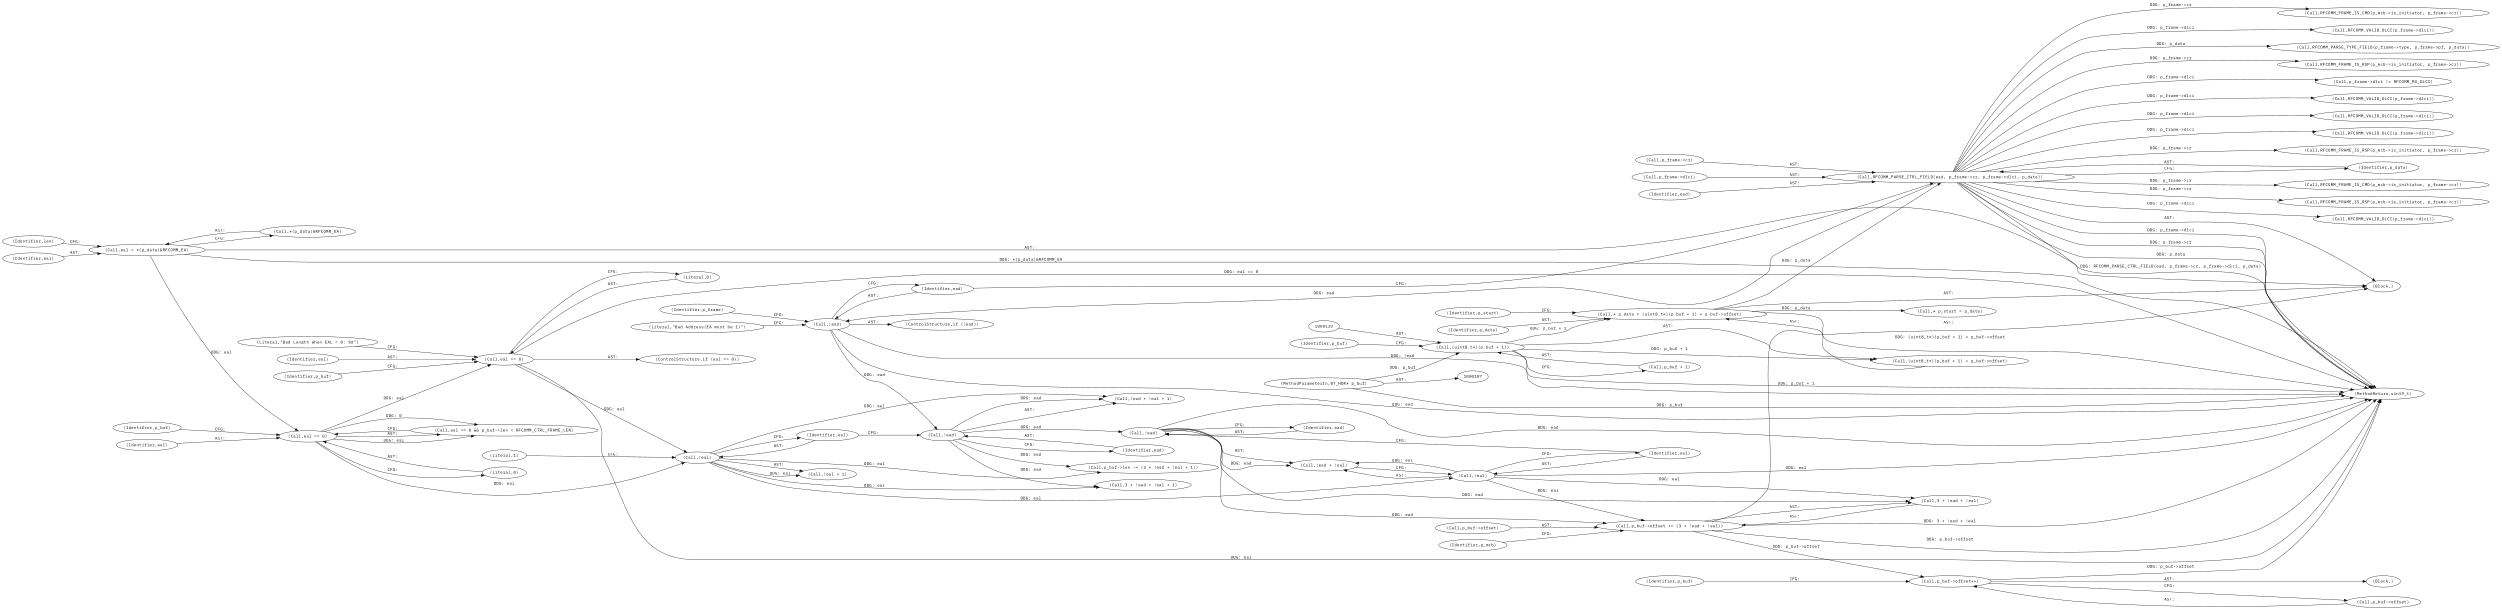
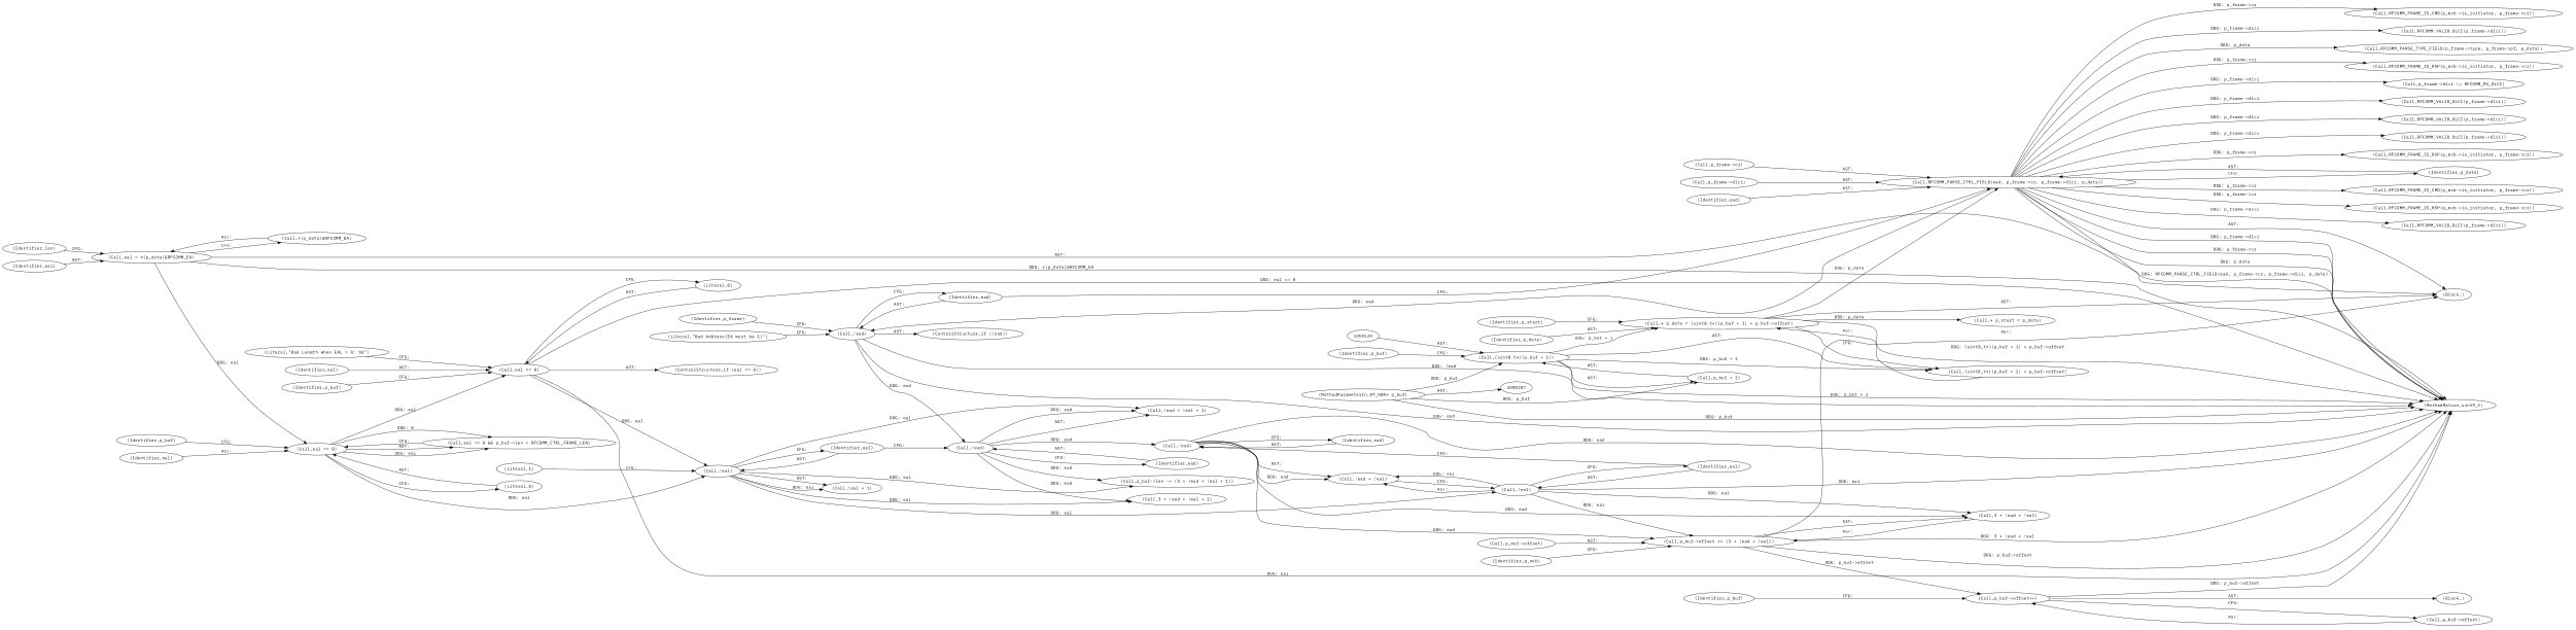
  digraph {
    fontname="IBM Plex Mono"
    rankdir=LR
    node [fontname="IBM Plex Mono"]
    edge [fontname="IBM Plex Mono"]
    n1 [label="(Call,p_buf->offset += (3 + !ead + !eal))"]
    n2 [label="(Call,p_buf->offset++)"]
    n3 [label="(MethodReturn,uint9_t)"]
    n4 [label="(Block,)"]
    n5 [label="(Call,3 + !ead + !eal)"]
    n6 [label="(Block,)"]
    n7 [label="(Call,p_buf->offset)"]
    n8 [label="(Call,!ead)"]
    n9 [label="(Identifier,ead)"]
    n10 [label="(Call,!ead + !eal)"]
    n11 [label="(Call,!eal)"]
    n12 [label="(Call,!ead)"]
    n13 [label="(Identifier,ead)"]
    n14 [label="(Call,3 + !ead + !eal + 1)"]
    n15 [label="(Call,p_buf->len -= (3 + !ead + !eal + 1))"]
    n16 [label="(Call,!ead + !eal + 1)"]
    n17 [label="(Call,!ead)"]
    n18 [label="(Identifier,ead)"]
    n19 [label="(ControlStructure,if (!ead))"]
    n20 [label="(Call,RFCOMM_PARSE_CTRL_FIELD(ead, p_frame->cr, p_frame->dlci, p_data))"]
    n21 [label="(Call,RFCOMM_VALID_DLCI(p_frame->dlci))"]
    n22 [label="(Identifier,p_data)"]
    n23 [label="(Call,RFCOMM_FRAME_IS_CMD(p_mcb->is_initiator, p_frame->cr))"]
    n24 [label="(Call,RFCOMM_VALID_DLCI(p_frame->dlci))"]
    n25 [label="(Call,RFCOMM_PARSE_TYPE_FIELD(p_frame->type, p_frame->pf, p_data))"]
    n26 [label="(Call,RFCOMM_FRAME_IS_RSP(p_mcb->is_initiator, p_frame->cr))"]
    n27 [label="(Call,p_frame->dlci != RFCOMM_MX_DLCI)"]
    n28 [label="(Call,RFCOMM_VALID_DLCI(p_frame->dlci))"]
    n29 [label="(Call,RFCOMM_VALID_DLCI(p_frame->dlci))"]
    n30 [label="(Call,RFCOMM_VALID_DLCI(p_frame->dlci))"]
    n31 [label="(Call,RFCOMM_FRAME_IS_RSP(p_mcb->is_initiator, p_frame->cr))"]
    n32 [label="(Call,RFCOMM_FRAME_IS_CMD(p_mcb->is_initiator, p_frame->cr))"]
    n33 [label="(Call,RFCOMM_FRAME_IS_RSP(p_mcb->is_initiator, p_frame->cr))"]
    n34 [label="(Call,* p_data = (uint8_t*)(p_buf + 1) + p_buf->offset)"]
    n35 [label="(Call,(uint8_t*)(p_buf + 1) + p_buf->offset)"]
    n36 [label="(Call,* p_start = p_data)"]
    n37 [label="(Call,(uint8_t*)(p_buf + 1))"]
    n38 [label="(Call,p_buf + 1)"]
    n39 [label="(MethodParameterIn,BT_HDR* p_buf)"]
    1000107
    n41 [label="(Identifier,eal)"]
    n42 [label="(Call,!eal)"]
    n43 [label="(Call,!eal + 1)"]
    n44 [label="(Identifier,eal)"]
    n45 [label="(Call,eal == 0)"]
    n46 [label="(Call,eal == 0)"]
    n47 [label="(Call,eal == 0 && p_buf->len < RFCOMM_CTRL_FRAME_LEN)"]
    n48 [label="(Literal,0)"]
    n49 [label="(Literal,0)"]
    n50 [label="(ControlStructure,if (eal == 0))"]
    n51 [label="(Call,eal = *(p_data)&RFCOMM_EA)"]
    n52 [label="(Call,*(p_data)&RFCOMM_EA)"]
    n53 [label="(Identifier,p_data)"]
    n54 [label="(Identifier,p_start)"]
    n55 [label="(Call,p_frame->dlci)"]
    n56 [label="(Identifier,eal)"]
    n57 [label="(Identifier,p_buf)"]
    n58 [label="(Call,p_buf->offset)"]
    n59 [label="(Identifier,ead)"]
    n60 [label="(Literal,\"Bad Address(EA must be 1)\")"]
    n61 [label="(Identifier,p_frame)"]
    n62 [label="(Identifier,p_buf)"]
    n63 [label="(Identifier,p_buf)"]
    n64 [label="(Identifier,p_buf)"]
    n65 [label="(Literal,1)"]
    n66 [label="(Literal,\"Bad Length when EAL = 0: %d\")"]
    n67 [label="(Identifier,p_mcb)"]
    n68 [label="(Call,p_frame->cr)"]
    n69 [label="(Identifier,eal)"]
    n70 [label="(Identifier,len)"]
    n71 [label="(Identifier,eal)"]
    1000120
    n1 -> n2 [label="DDG: p_buf->offset"]
    n1 -> n3 [label="DDG: p_buf->offset"]
    n1 -> n3 [label="DDG: 3 + !ead + !eal"]
    n1 -> n4 [label="AST: "]
    n1 -> n5 [label="AST: "]
    n2 -> n3 [label="DDG: p_buf->offset"]
    n2 -> n6 [label="AST: "]
    n2 -> n7 [label="CFG: "]
    n5 -> n1 [label="AST: "]
    n7 -> n2 [label="AST: "]
    n8 -> n1 [label="DDG: ead"]
    n8 -> n3 [label="DDG: ead"]
    n8 -> n5 [label="DDG: ead"]
    n8 -> n9 [label="CFG: "]
    n8 -> n10 [label="AST: "]
    n8 -> n10 [label="DDG: ead"]
    n9 -> n8 [label="AST: "]
    n10 -> n11 [label="CFG: "]
    n11 -> n1 [label="DDG: eal"]
    n11 -> n3 [label="DDG: eal"]
    n11 -> n5 [label="DDG: eal"]
    n11 -> n10 [label="AST: "]
    n11 -> n10 [label="DDG: eal"]
    n11 -> n41 [label="CFG: "]
    n12 -> n8 [label="DDG: ead"]
    n12 -> n13 [label="CFG: "]
    n12 -> n14 [label="DDG: ead"]
    n12 -> n15 [label="DDG: ead"]
    n12 -> n16 [label="AST: "]
    n12 -> n16 [label="DDG: ead"]
    n13 -> n12 [label="AST: "]
    n17 -> n3 [label="DDG: ead"]
    n17 -> n3 [label="DDG: !ead"]
    n17 -> n12 [label="DDG: ead"]
    n17 -> n18 [label="CFG: "]
    n17 -> n19 [label="AST: "]
    n18 -> n17 [label="AST: "]
    n18 -> n20 [label="CFG: "]
    n20 -> n3 [label="DDG: p_frame->dlci"]
    n20 -> n3 [label="DDG: p_frame->cr"]
    n20 -> n3 [label="DDG: p_data"]
    n20 -> n3 [label="DDG: RFCOMM_PARSE_CTRL_FIELD(ead, p_frame->cr, p_frame->dlci, p_data)"]
    n20 -> n4 [label="AST: "]
    n20 -> n17 [label="DDG: ead"]
    n20 -> n21 [label="DDG: p_frame->dlci"]
    n20 -> n22 [label="CFG: "]
    n20 -> n23 [label="DDG: p_frame->cr"]
    n20 -> n24 [label="DDG: p_frame->dlci"]
    n20 -> n25 [label="DDG: p_data"]
    n20 -> n26 [label="DDG: p_frame->cr"]
    n20 -> n27 [label="DDG: p_frame->dlci"]
    n20 -> n28 [label="DDG: p_frame->dlci"]
    n20 -> n29 [label="DDG: p_frame->dlci"]
    n20 -> n30 [label="DDG: p_frame->dlci"]
    n20 -> n31 [label="DDG: p_frame->cr"]
    n20 -> n32 [label="DDG: p_frame->cr"]
    n20 -> n33 [label="DDG: p_frame->cr"]
    n22 -> n20 [label="AST: "]
    n34 -> n3 [label="DDG: (uint8_t*)(p_buf + 1) + p_buf->offset"]
    n34 -> n4 [label="AST: "]
    n34 -> n20 [label="DDG: p_data"]
+   n34 -> n35 [label="CFG: "]
    n34 -> n36 [label="DDG: p_data"]
    n35 -> n34 [label="AST: "]
    n37 -> n3 [label="DDG: p_buf + 1"]
    n37 -> n34 [label="DDG: p_buf + 1"]
    n37 -> n35 [label="AST: "]
    n37 -> n35 [label="DDG: p_buf + 1"]
-   n37 -> n38 [label="CFG: "]
+   n37 -> n38 [label="AST: "]
    n38 -> n37 [label="AST: "]
    n39 -> n3 [label="DDG: p_buf"]
    n39 -> n37 [label="DDG: p_buf"]
+   n39 -> n38 [label="DDG: p_buf"]
    n39 -> 1000107 [label="AST: "]
    n41 -> n8 [label="CFG: "]
    n41 -> n11 [label="AST: "]
    n42 -> n11 [label="DDG: eal"]
    n42 -> n14 [label="DDG: eal"]
    n42 -> n15 [label="DDG: eal"]
    n42 -> n16 [label="DDG: eal"]
    n42 -> n43 [label="AST: "]
    n42 -> n43 [label="DDG: eal"]
    n42 -> n44 [label="CFG: "]
    n44 -> n12 [label="CFG: "]
    n44 -> n42 [label="AST: "]
    n45 -> n42 [label="DDG: eal"]
    n45 -> n46 [label="DDG: eal"]
    n45 -> n47 [label="AST: "]
    n45 -> n47 [label="DDG: eal"]
    n45 -> n47 [label="DDG: 0"]
    n45 -> n48 [label="CFG: "]
    n46 -> n3 [label="DDG: eal"]
    n46 -> n3 [label="DDG: eal == 0"]
    n46 -> n42 [label="DDG: eal"]
    n46 -> n49 [label="CFG: "]
    n46 -> n50 [label="AST: "]
    n47 -> n45 [label="CFG: "]
    n48 -> n45 [label="AST: "]
    n49 -> n46 [label="AST: "]
    n51 -> n3 [label="DDG: *(p_data)&RFCOMM_EA"]
    n51 -> n4 [label="AST: "]
    n51 -> n45 [label="DDG: eal"]
    n51 -> n52 [label="CFG: "]
    n52 -> n51 [label="AST: "]
    n53 -> n34 [label="AST: "]
    n54 -> n34 [label="CFG: "]
    n55 -> n20 [label="AST: "]
    n56 -> n46 [label="AST: "]
    n57 -> n45 [label="CFG: "]
    n58 -> n1 [label="AST: "]
    n59 -> n20 [label="AST: "]
    n60 -> n17 [label="CFG: "]
    n61 -> n17 [label="CFG: "]
    n62 -> n46 [label="CFG: "]
    n63 -> n2 [label="CFG: "]
    n64 -> n37 [label="CFG: "]
    n65 -> n42 [label="CFG: "]
    n66 -> n46 [label="CFG: "]
    n67 -> n1 [label="CFG: "]
    n68 -> n20 [label="AST: "]
    n69 -> n45 [label="AST: "]
    n70 -> n51 [label="CFG: "]
    n71 -> n51 [label="AST: "]
    1000120 -> n37 [label="AST: "]
  }
